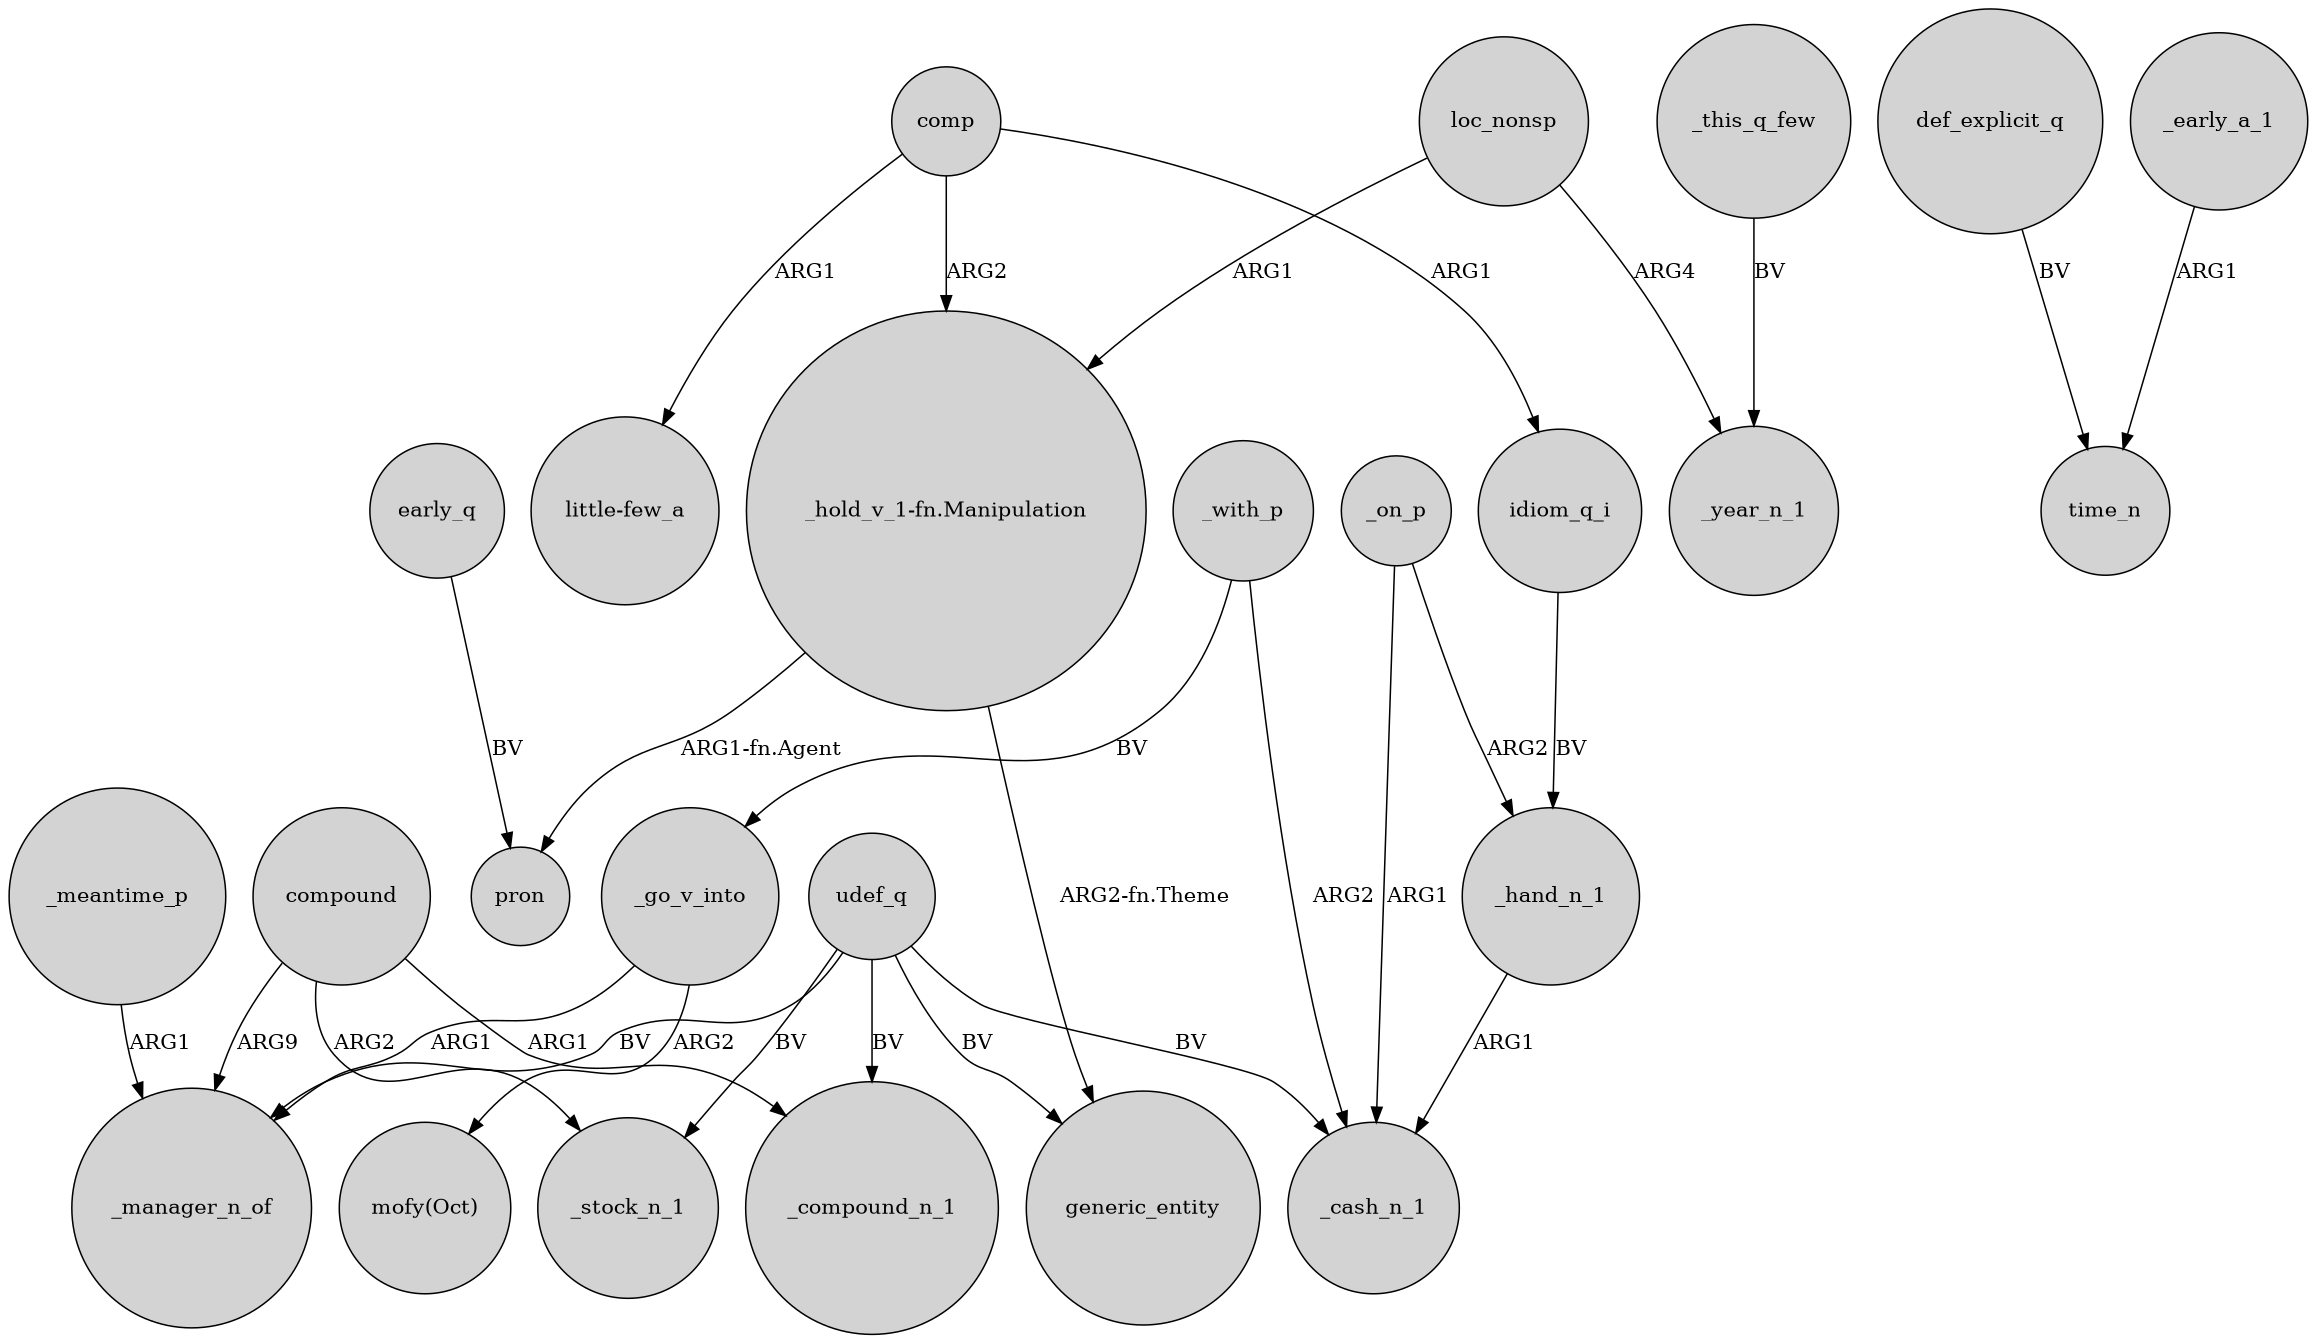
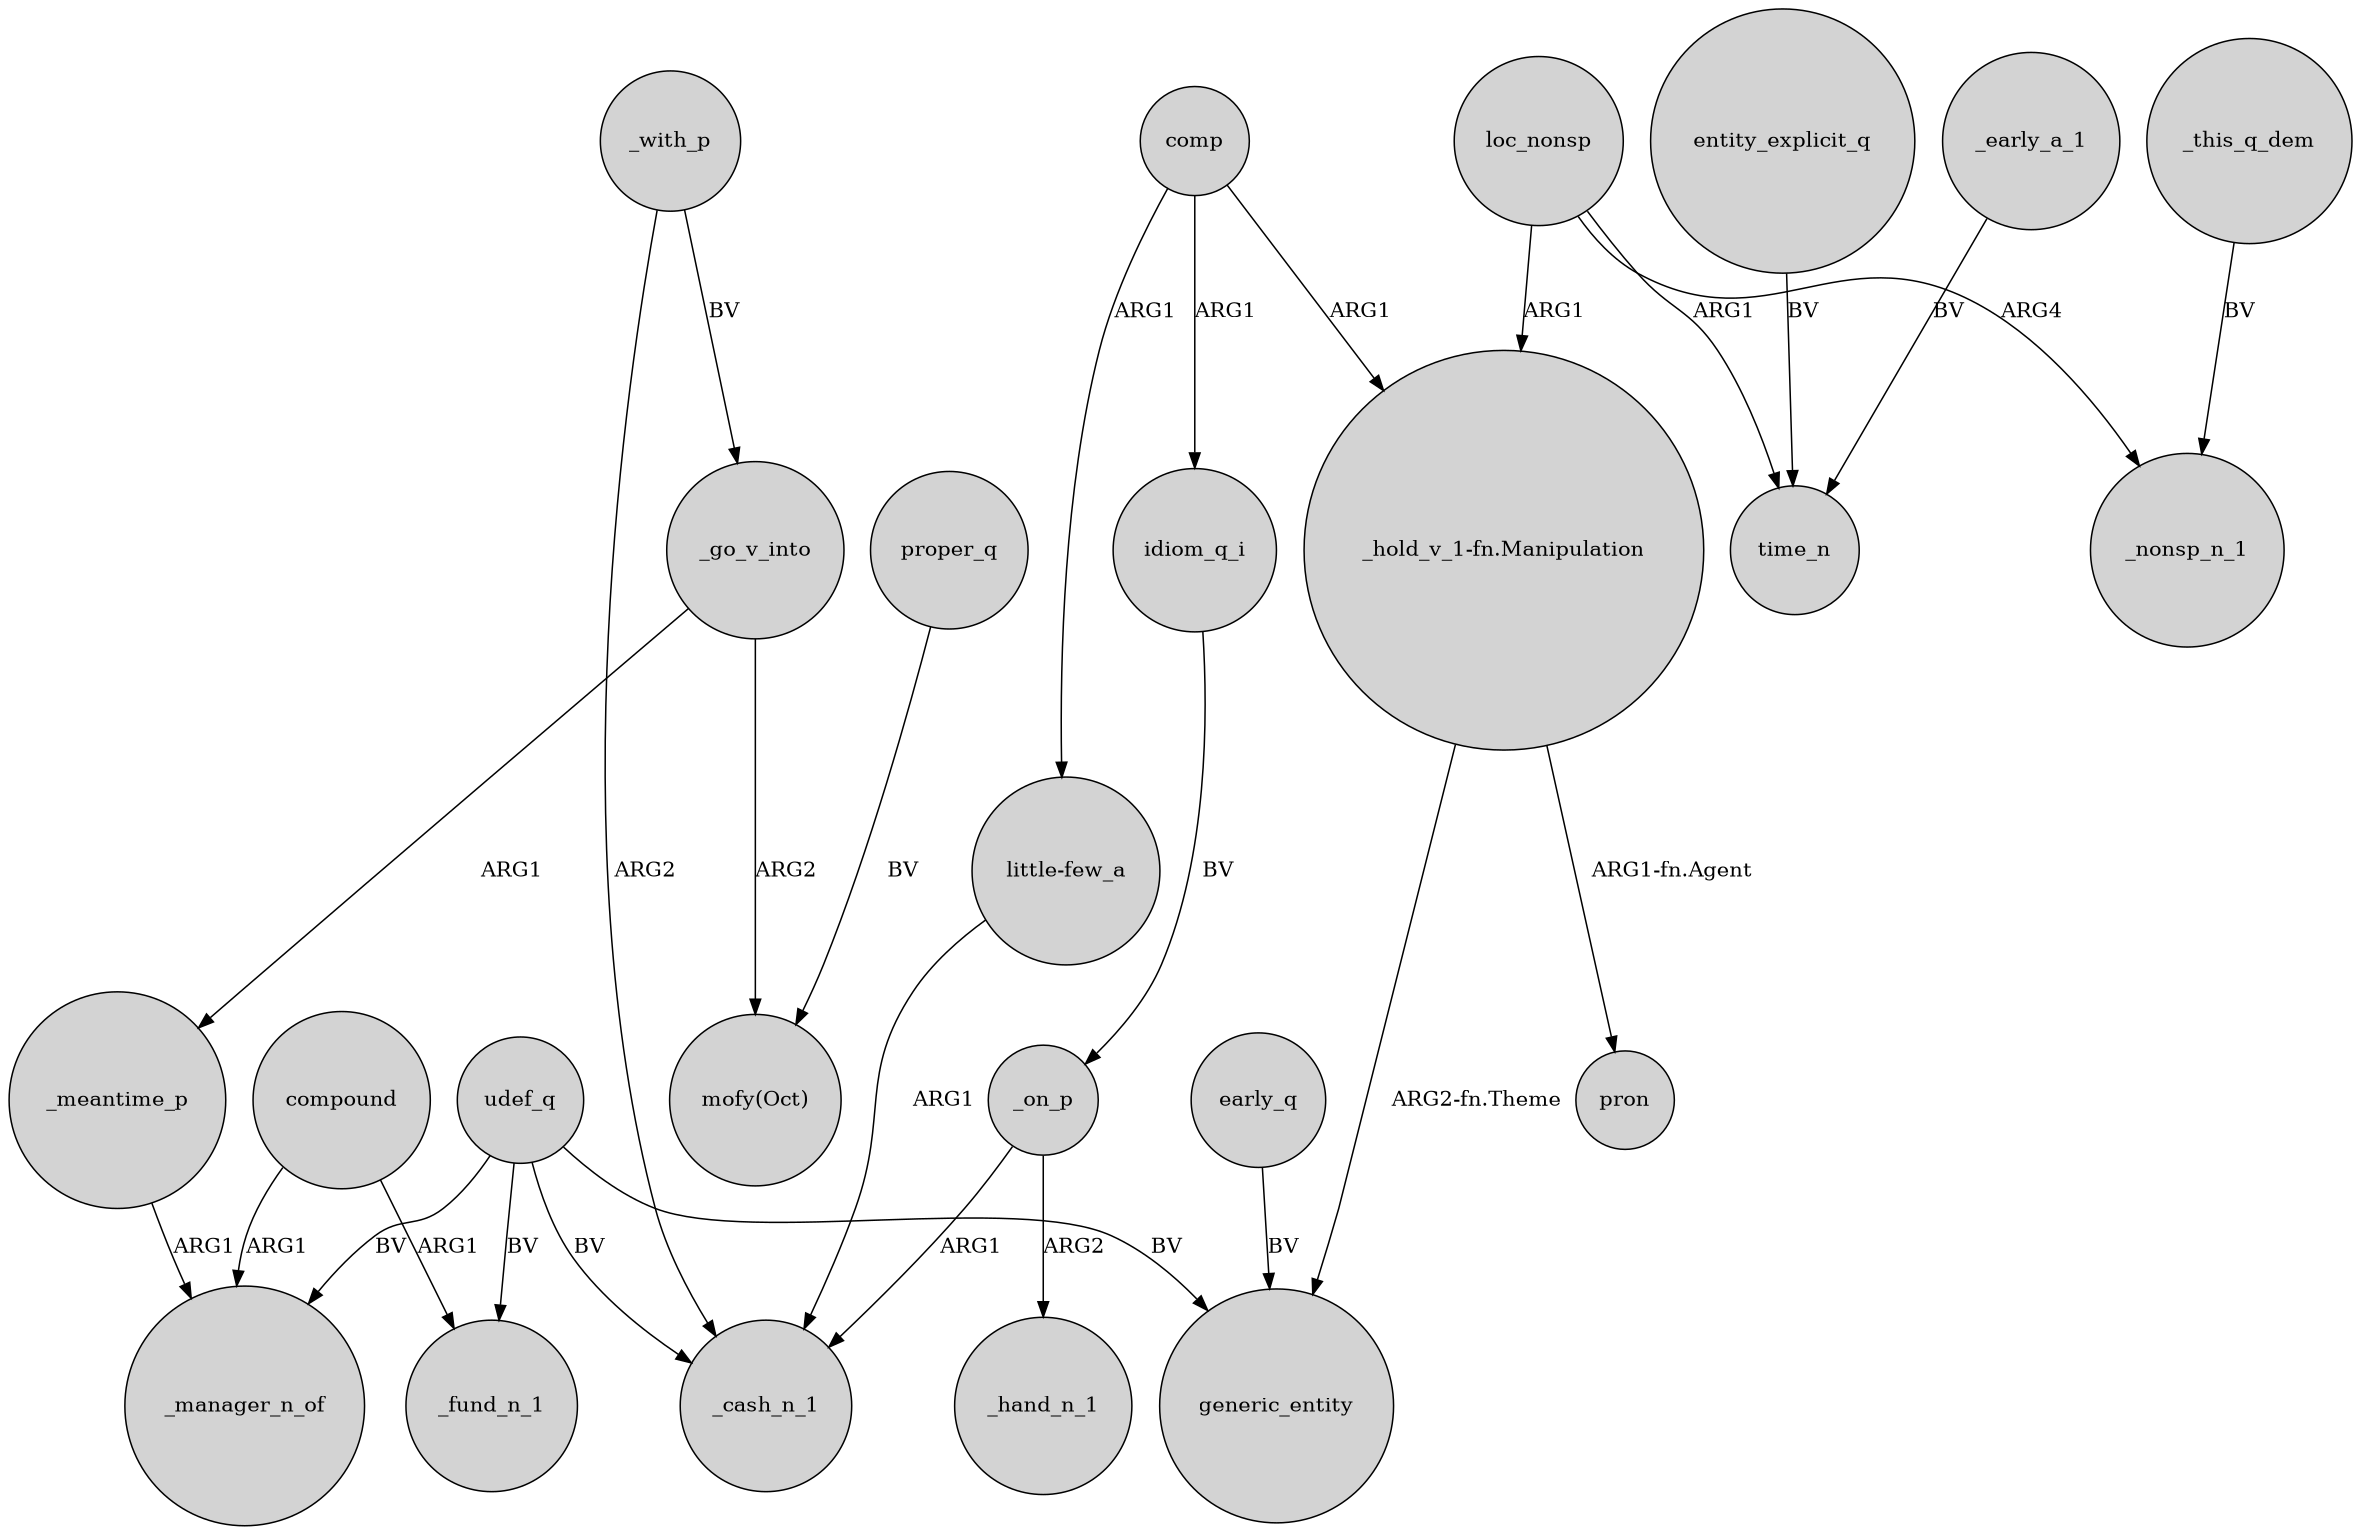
  digraph {
    node [shape=circle style=filled]
    _meantime_p
    _manager_n_of
    compound
-   _stock_n_1
-   _fund_n_1 [label=_compound_n_1]
+   _fund_n_1
    udef_q
    generic_entity
    _cash_n_1
    "_hold_v_1-fn.Manipulation"
    pron
    idiom_q_i
    _hand_n_1
-   def_explicit_q
+   def_explicit_q [label=entity_explicit_q]
    time_n
+   proper_q
    "mofy(Oct)"
    comp
    "little-few_a"
    _early_a_1
    loc_nonsp
-   _year_n_1
+   _year_n_1 [label=_nonsp_n_1]
    n22 [label=early_q]
    _with_p
    _go_v_into
    _on_p
-   _this_q_dem [label=_this_q_few]
+   _this_q_dem
    _meantime_p -> _manager_n_of [label=ARG1]
-   compound -> _manager_n_of [label=ARG9]
-   compound -> _stock_n_1 [label=ARG2]
+   compound -> _manager_n_of [label=ARG1]
    compound -> _fund_n_1 [label=ARG1]
    udef_q -> _manager_n_of [label=BV]
-   udef_q -> _stock_n_1 [label=BV]
    udef_q -> _fund_n_1 [label=BV]
    udef_q -> generic_entity [label=BV]
    udef_q -> _cash_n_1 [label=BV]
    "_hold_v_1-fn.Manipulation" -> generic_entity [label="ARG2-fn.Theme"]
    "_hold_v_1-fn.Manipulation" -> pron [label="ARG1-fn.Agent"]
-   idiom_q_i -> _hand_n_1 [label=BV]
+   idiom_q_i -> _on_p [label=BV]
    def_explicit_q -> time_n [label=BV]
-   comp -> "_hold_v_1-fn.Manipulation" [label=ARG2]
+   proper_q -> "mofy(Oct)" [label=BV]
+   comp -> "_hold_v_1-fn.Manipulation" [label=ARG1]
    comp -> idiom_q_i [label=ARG1]
    comp -> "little-few_a" [label=ARG1]
-   _hand_n_1 -> _cash_n_1 [label=ARG1]
-   _early_a_1 -> time_n [label=ARG1]
+   "little-few_a" -> _cash_n_1 [label=ARG1]
+   _early_a_1 -> time_n [label=BV]
    loc_nonsp -> "_hold_v_1-fn.Manipulation" [label=ARG1]
+   loc_nonsp -> time_n [label=ARG1]
    loc_nonsp -> _year_n_1 [label=ARG4]
-   n22 -> pron [label=BV]
+   n22 -> generic_entity [label=BV]
    _with_p -> _cash_n_1 [label=ARG2]
    _with_p -> _go_v_into [label=BV]
-   _go_v_into -> _manager_n_of [label=ARG1]
+   _go_v_into -> _meantime_p [label=ARG1]
    _go_v_into -> "mofy(Oct)" [label=ARG2]
    _on_p -> _cash_n_1 [label=ARG1]
    _on_p -> _hand_n_1 [label=ARG2]
    _this_q_dem -> _year_n_1 [label=BV]
  }
